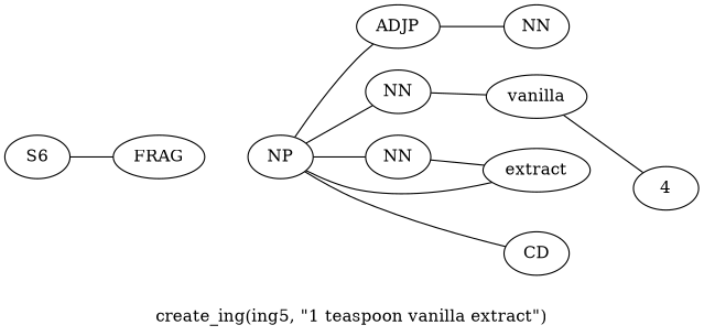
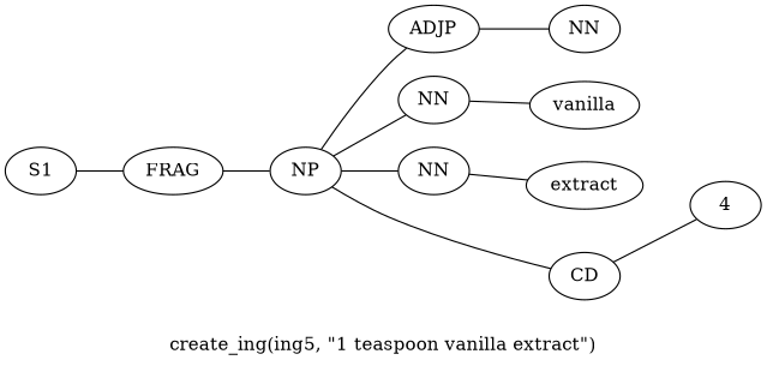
  graph {
    label="create_ing(ing5, \"1 teaspoon vanilla extract\")"
    rankdir=LR
-   n1 [label=S6]
+   n1 [label=S1]
    n2 [label=FRAG]
    n3 [label=NP]
    n4 [label=ADJP]
    n5 [label=NN]
    n6 [label=NN]
    n7 [label=CD]
    n8 [label=NN]
    n9 [label=vanilla]
    n10 [label=extract]
    n11 [label=4]
    n1 -- n2
-   n10 -- n3
+   n2 -- n3
    n3 -- n4
    n3 -- n5
    n3 -- n6
    n3 -- n7
    n4 -- n8
    n5 -- n9
    n6 -- n10
-   n9 -- n11
+   n7 -- n11
  }
